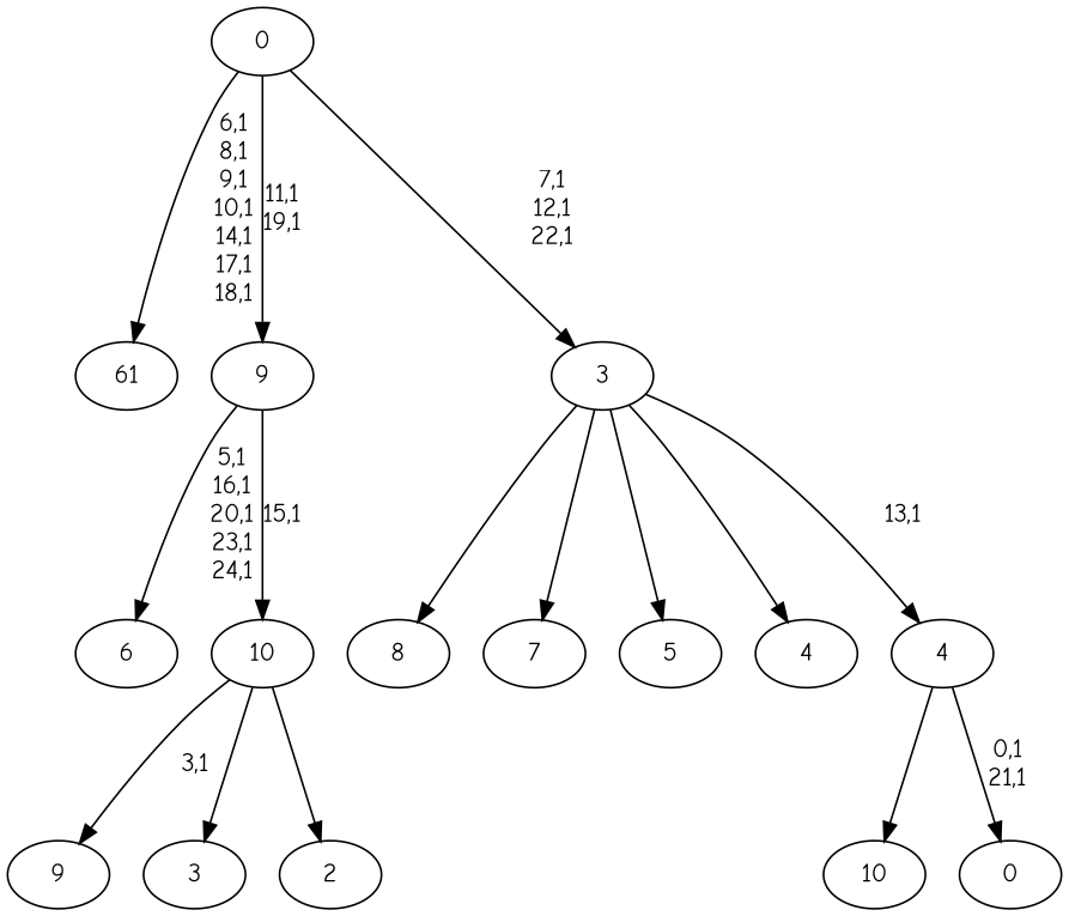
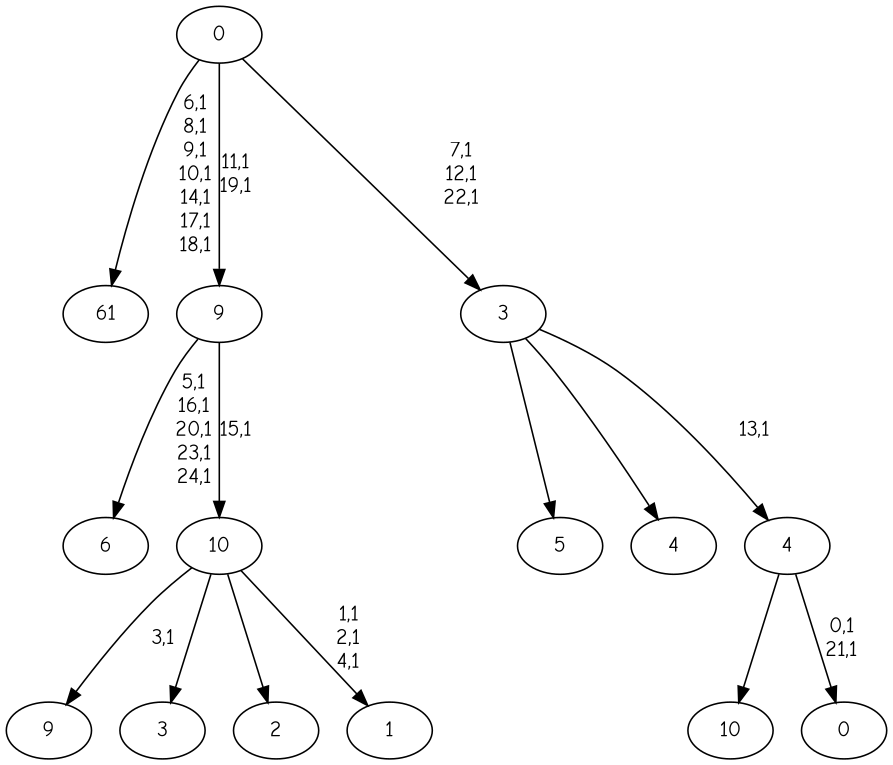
  digraph {
    fontname="Comic Neue"
    node [fontname="Comic Neue"]
    edge [fontname="Comic Neue"]
    n1 [label=61]
    n2 [label=10]
    n3 [label=9]
-   n4 [label=8]
-   n5 [label=7]
    n6 [label=6]
    n7 [label=5]
    n8 [label=4]
    n9 [label=3]
    n10 [label=2]
+   n11 [label=1]
    10
    9
    n14 [label=0]
    4
    3
    0
    10 -> n3 [label="3,1"]
    10 -> n9
    10 -> n10
+   10 -> n11 [label="1,1\n2,1\n4,1"]
    9 -> n6 [label="5,1\n16,1\n20,1\n23,1\n24,1"]
    9 -> 10 [label="15,1"]
    4 -> n2
    4 -> n14 [label="0,1\n21,1"]
-   3 -> n4
-   3 -> n5
    3 -> n7
    3 -> n8
    3 -> 4 [label="13,1"]
    0 -> n1 [label="6,1\n8,1\n9,1\n10,1\n14,1\n17,1\n18,1"]
    0 -> 9 [label="11,1\n19,1"]
    0 -> 3 [label="7,1\n12,1\n22,1"]
  }
